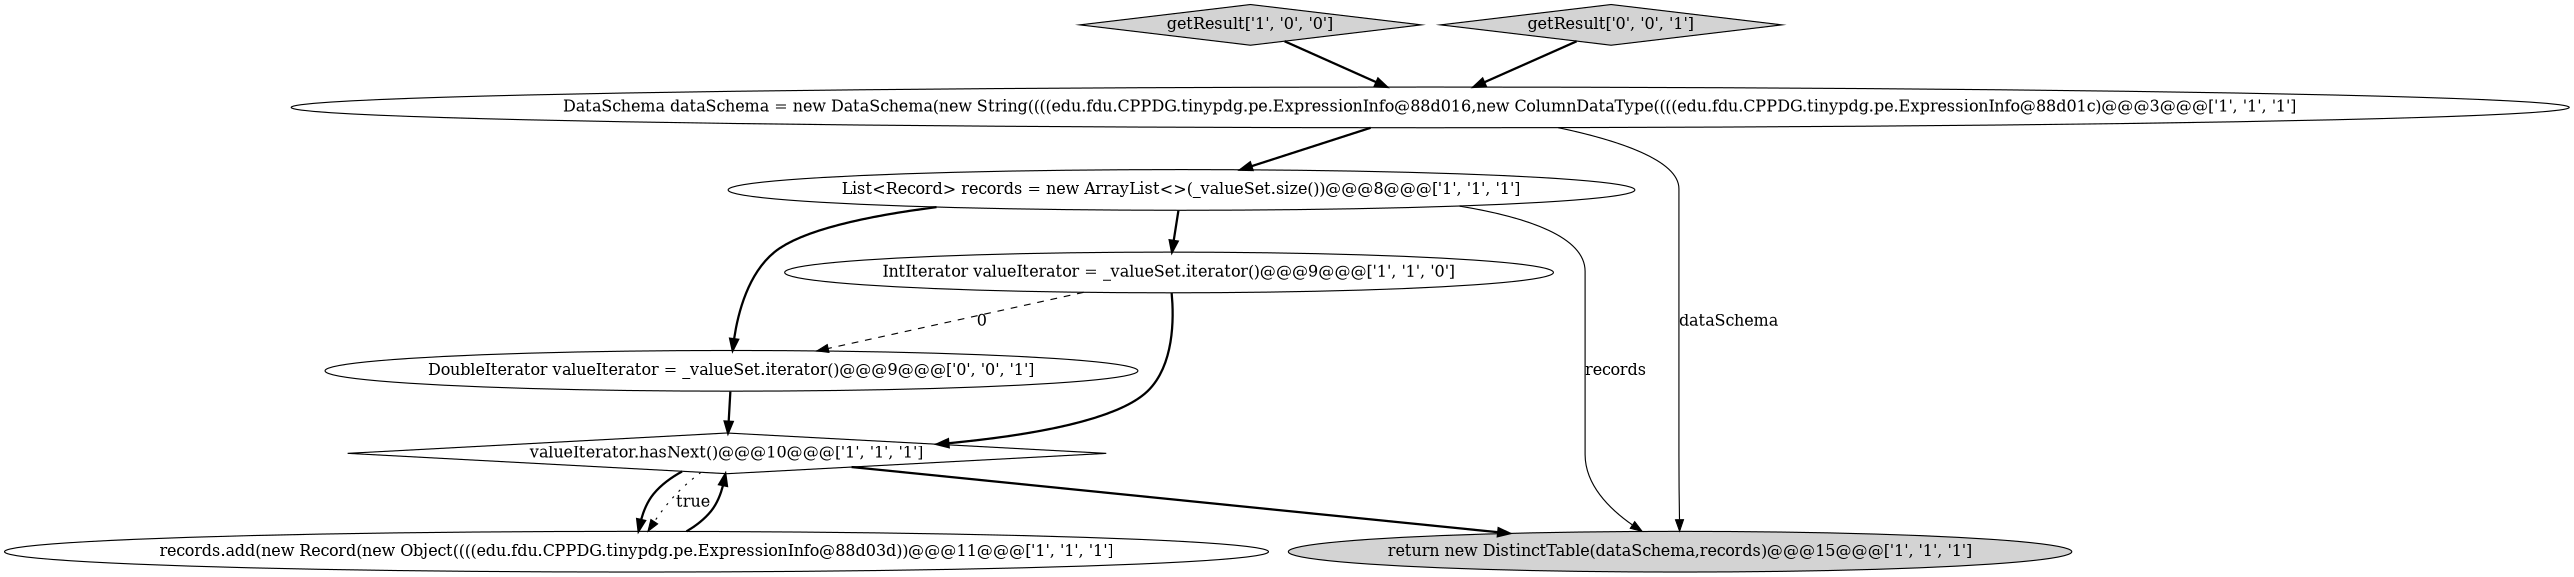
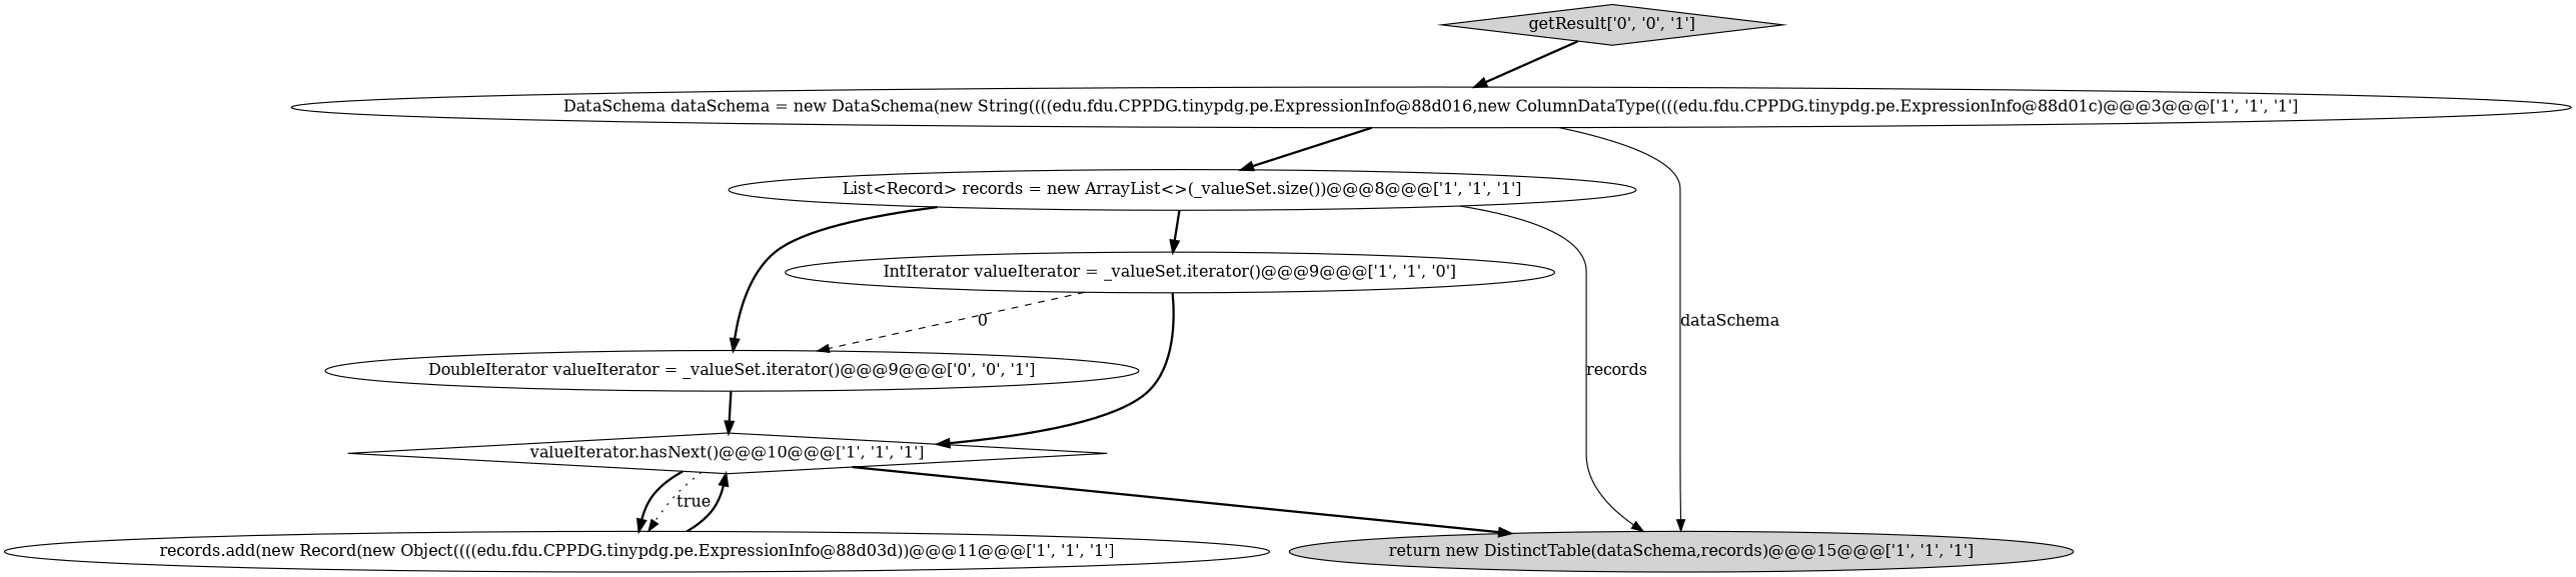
  digraph {
    node [fillcolor=white shape=ellipse style=filled]
    edge [style=bold]
-   n1 [fillcolor=lightgray label="getResult['1', '0', '0']" shape=diamond]
    n2 [label="DataSchema dataSchema = new DataSchema(new String((((edu.fdu.CPPDG.tinypdg.pe.ExpressionInfo@88d016,new ColumnDataType((((edu.fdu.CPPDG.tinypdg.pe.ExpressionInfo@88d01c)@@@3@@@['1', '1', '1']"]
    n3 [label="List<Record> records = new ArrayList<>(_valueSet.size())@@@8@@@['1', '1', '1']"]
    n4 [fillcolor=lightgray label="return new DistinctTable(dataSchema,records)@@@15@@@['1', '1', '1']"]
    n5 [label="DoubleIterator valueIterator = _valueSet.iterator()@@@9@@@['0', '0', '1']"]
    n6 [label="IntIterator valueIterator = _valueSet.iterator()@@@9@@@['1', '1', '0']"]
    n7 [label="valueIterator.hasNext()@@@10@@@['1', '1', '1']" shape=diamond]
    n8 [label="records.add(new Record(new Object((((edu.fdu.CPPDG.tinypdg.pe.ExpressionInfo@88d03d))@@@11@@@['1', '1', '1']"]
    n9 [fillcolor=lightgray label="getResult['0', '0', '1']" shape=diamond]
-   n1 -> n2
    n2 -> n3
    n2 -> n4 [label=dataSchema style=solid]
    n3 -> n4 [label=records style=solid]
    n3 -> n5
    n3 -> n6
    n5 -> n7
    n6 -> n5 [label=0 style=dashed]
    n6 -> n7
    n7 -> n4
    n7 -> n8
    n7 -> n8 [label=true style=dotted]
    n8 -> n7
    n9 -> n2
  }
